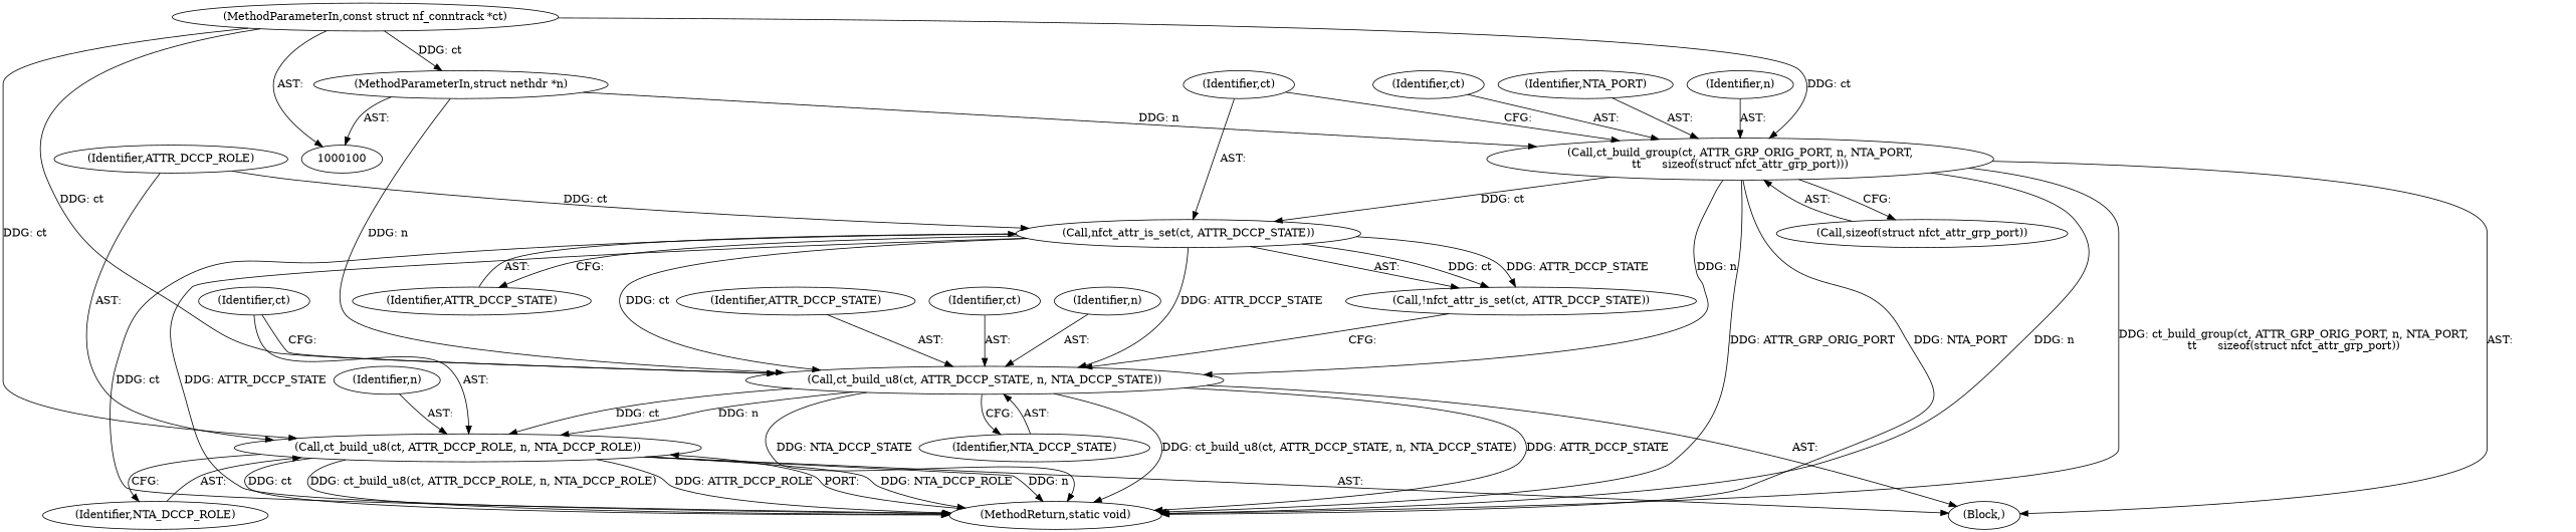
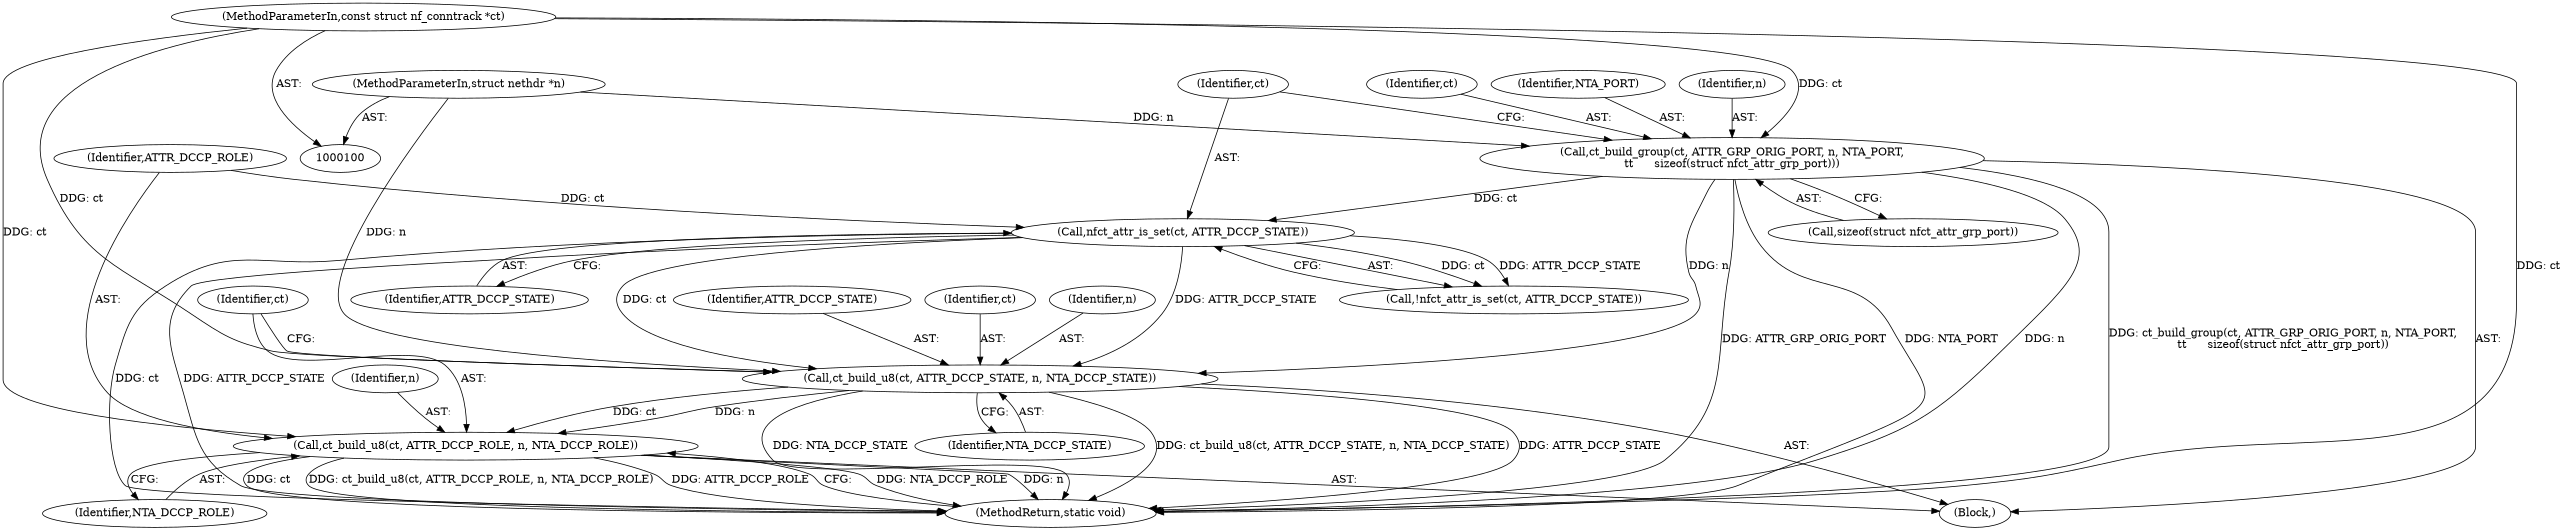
  digraph {
    n1 [label="(Call,ct_build_u8(ct, ATTR_DCCP_ROLE, n, NTA_DCCP_ROLE))"]
    n2 [label="(Block,)"]
    n3 [label="(Identifier,NTA_DCCP_ROLE)"]
    n4 [label="(MethodReturn,static void)"]
    n5 [label="(Call,ct_build_u8(ct, ATTR_DCCP_STATE, n, NTA_DCCP_STATE))"]
    n6 [label="(Identifier,NTA_DCCP_STATE)"]
    n7 [label="(Call,nfct_attr_is_set(ct, ATTR_DCCP_STATE))"]
    n8 [label="(Identifier,ATTR_DCCP_STATE)"]
    n9 [label="(Call,!nfct_attr_is_set(ct, ATTR_DCCP_STATE))"]
    n10 [label="(Call,ct_build_group(ct, ATTR_GRP_ORIG_PORT, n, NTA_PORT,\n\t\t      sizeof(struct nfct_attr_grp_port)))"]
    n11 [label="(Call,sizeof(struct nfct_attr_grp_port))"]
    n12 [label="(MethodParameterIn,const struct nf_conntrack *ct)"]
    1000100
    n14 [label="(MethodParameterIn,struct nethdr *n)"]
    n15 [label="(Identifier,ATTR_DCCP_STATE)"]
    n16 [label="(Identifier,ct)"]
    n17 [label="(Identifier,NTA_PORT)"]
    n18 [label="(Identifier,ct)"]
    n19 [label="(Identifier,ct)"]
    n20 [label="(Identifier,n)"]
    n21 [label="(Identifier,n)"]
    n22 [label="(Identifier,n)"]
    n23 [label="(Identifier,ct)"]
    n24 [label="(Identifier,ATTR_DCCP_ROLE)"]
    n1 -> n2 [label="AST: "]
    n1 -> n3 [label="CFG: "]
    n1 -> n4 [label="DDG: NTA_DCCP_ROLE"]
    n1 -> n4 [label="DDG: n"]
    n1 -> n4 [label="DDG: ct"]
    n1 -> n4 [label="DDG: ct_build_u8(ct, ATTR_DCCP_ROLE, n, NTA_DCCP_ROLE)"]
    n1 -> n4 [label="DDG: ATTR_DCCP_ROLE"]
    n3 -> n1 [label="AST: "]
-   n4 -> n1 [label="PORT: "]
+   n4 -> n1 [label="CFG: "]
    n5 -> n1 [label="DDG: ct"]
    n5 -> n1 [label="DDG: n"]
    n5 -> n2 [label="AST: "]
    n5 -> n4 [label="DDG: ct_build_u8(ct, ATTR_DCCP_STATE, n, NTA_DCCP_STATE)"]
    n5 -> n4 [label="DDG: ATTR_DCCP_STATE"]
    n5 -> n4 [label="DDG: NTA_DCCP_STATE"]
    n5 -> n6 [label="CFG: "]
    n6 -> n5 [label="AST: "]
    n7 -> n4 [label="DDG: ct"]
    n7 -> n4 [label="DDG: ATTR_DCCP_STATE"]
    n7 -> n5 [label="DDG: ct"]
    n7 -> n5 [label="DDG: ATTR_DCCP_STATE"]
    n7 -> n8 [label="CFG: "]
    n7 -> n9 [label="AST: "]
    n7 -> n9 [label="DDG: ct"]
    n7 -> n9 [label="DDG: ATTR_DCCP_STATE"]
    n8 -> n7 [label="AST: "]
-   n9 -> n5 [label="CFG: "]
+   n9 -> n7 [label="CFG: "]
    n10 -> n2 [label="AST: "]
    n10 -> n4 [label="DDG: NTA_PORT"]
    n10 -> n4 [label="DDG: n"]
    n10 -> n4 [label="DDG: ct_build_group(ct, ATTR_GRP_ORIG_PORT, n, NTA_PORT,\n\t\t      sizeof(struct nfct_attr_grp_port))"]
    n10 -> n4 [label="DDG: ATTR_GRP_ORIG_PORT"]
    n10 -> n5 [label="DDG: n"]
    n10 -> n7 [label="DDG: ct"]
    n10 -> n11 [label="CFG: "]
    n11 -> n10 [label="AST: "]
    n12 -> n1 [label="DDG: ct"]
-   n12 -> n14 [label="DDG: ct"]
+   n12 -> n4 [label="DDG: ct"]
    n12 -> n5 [label="DDG: ct"]
    n12 -> n10 [label="DDG: ct"]
    n12 -> 1000100 [label="AST: "]
    n14 -> n5 [label="DDG: n"]
    n14 -> n10 [label="DDG: n"]
    n14 -> 1000100 [label="AST: "]
    n15 -> n5 [label="AST: "]
    n16 -> n10 [label="AST: "]
    n17 -> n10 [label="AST: "]
    n18 -> n1 [label="AST: "]
    n18 -> n5 [label="CFG: "]
    n19 -> n5 [label="AST: "]
    n20 -> n10 [label="AST: "]
    n21 -> n1 [label="AST: "]
    n22 -> n5 [label="AST: "]
    n23 -> n7 [label="AST: "]
    n23 -> n10 [label="CFG: "]
    n24 -> n1 [label="AST: "]
    n24 -> n7 [label="DDG: ct"]
  }
